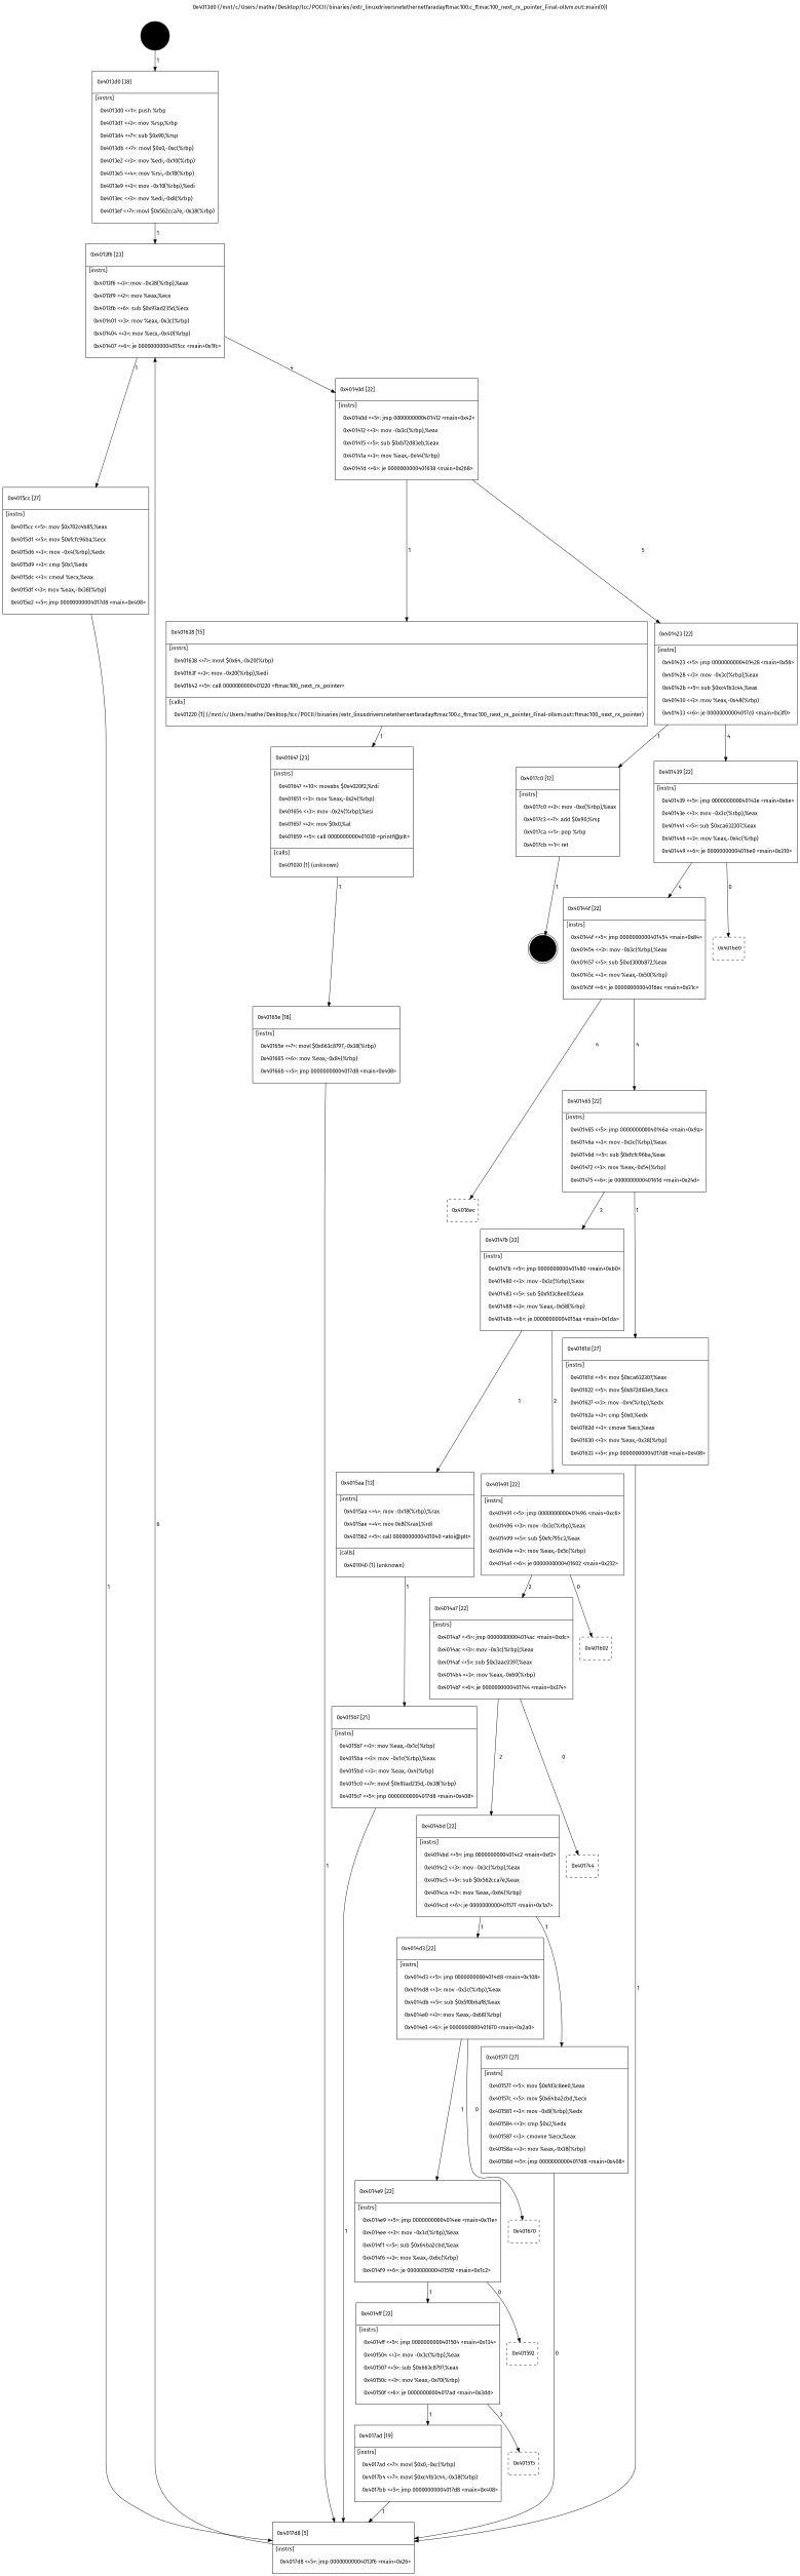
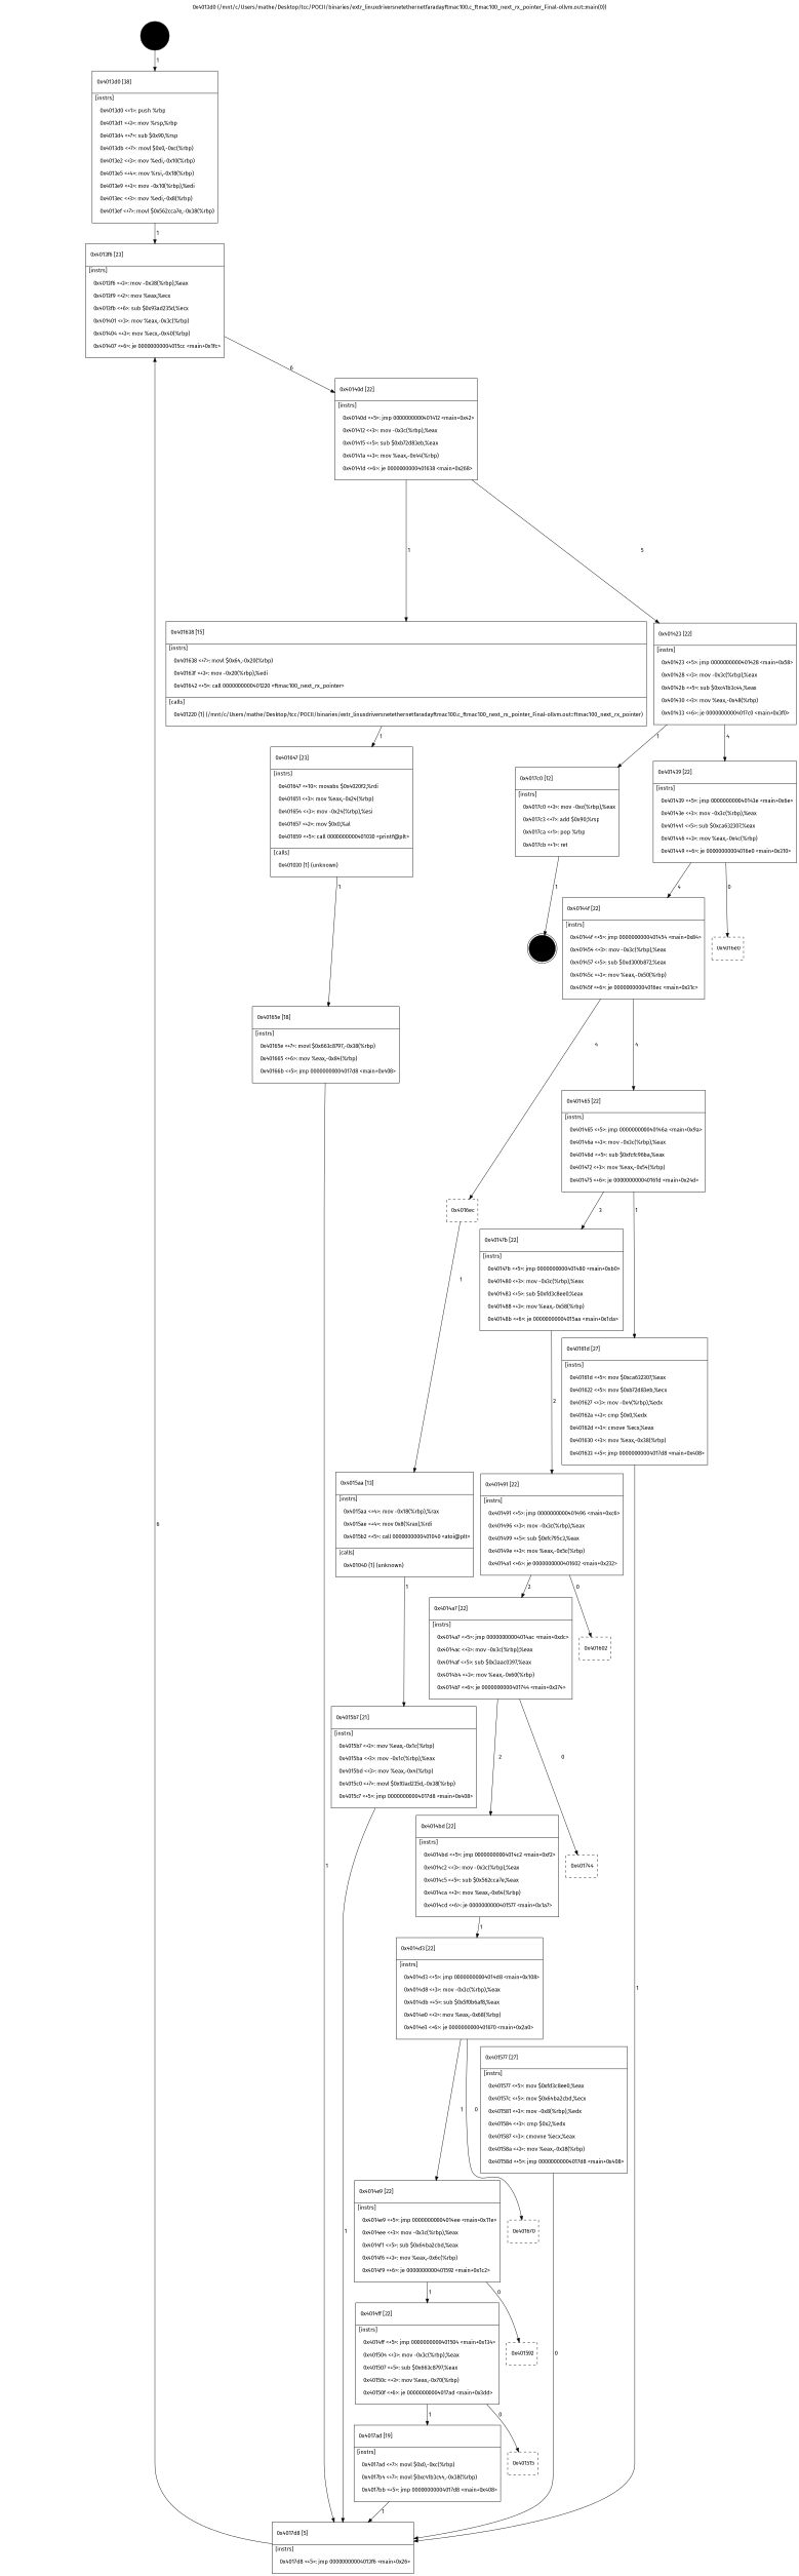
  digraph {
    fontname="Fira Sans"
    label="0x4013d0 (/mnt/c/Users/mathe/Desktop/tcc/POCII/binaries/extr_linuxdriversnetethernetfaradayftmac100.c_ftmac100_next_rx_pointer_Final-ollvm.out::main(0))"
    labelloc=t
    node [fontname="Fira Sans" shape=record]
    edge [fontname="Fira Sans"]
    Entry [fillcolor=black height=0.3 shape=circle style=filled width=0.3]
    n2 [label="{\n     0x4013d0 [38]\l\n     | [instrs]\l\n     &nbsp;&nbsp;0x4013d0 \<+1\>: push %rbp\l\n     &nbsp;&nbsp;0x4013d1 \<+3\>: mov %rsp,%rbp\l\n     &nbsp;&nbsp;0x4013d4 \<+7\>: sub $0x90,%rsp\l\n     &nbsp;&nbsp;0x4013db \<+7\>: movl $0x0,-0xc(%rbp)\l\n     &nbsp;&nbsp;0x4013e2 \<+3\>: mov %edi,-0x10(%rbp)\l\n     &nbsp;&nbsp;0x4013e5 \<+4\>: mov %rsi,-0x18(%rbp)\l\n     &nbsp;&nbsp;0x4013e9 \<+3\>: mov -0x10(%rbp),%edi\l\n     &nbsp;&nbsp;0x4013ec \<+3\>: mov %edi,-0x8(%rbp)\l\n     &nbsp;&nbsp;0x4013ef \<+7\>: movl $0x562cca7e,-0x38(%rbp)\l\n  }"]
    n3 [label="{\n     0x4013f6 [23]\l\n     | [instrs]\l\n     &nbsp;&nbsp;0x4013f6 \<+3\>: mov -0x38(%rbp),%eax\l\n     &nbsp;&nbsp;0x4013f9 \<+2\>: mov %eax,%ecx\l\n     &nbsp;&nbsp;0x4013fb \<+6\>: sub $0x93ad235d,%ecx\l\n     &nbsp;&nbsp;0x401401 \<+3\>: mov %eax,-0x3c(%rbp)\l\n     &nbsp;&nbsp;0x401404 \<+3\>: mov %ecx,-0x40(%rbp)\l\n     &nbsp;&nbsp;0x401407 \<+6\>: je 00000000004015cc \<main+0x1fc\>\l\n  }"]
-   n4 [label="{\n     0x4015cc [27]\l\n     | [instrs]\l\n     &nbsp;&nbsp;0x4015cc \<+5\>: mov $0x702c4b85,%eax\l\n     &nbsp;&nbsp;0x4015d1 \<+5\>: mov $0xfcfc96ba,%ecx\l\n     &nbsp;&nbsp;0x4015d6 \<+3\>: mov -0x4(%rbp),%edx\l\n     &nbsp;&nbsp;0x4015d9 \<+3\>: cmp $0x1,%edx\l\n     &nbsp;&nbsp;0x4015dc \<+3\>: cmovl %ecx,%eax\l\n     &nbsp;&nbsp;0x4015df \<+3\>: mov %eax,-0x38(%rbp)\l\n     &nbsp;&nbsp;0x4015e2 \<+5\>: jmp 00000000004017d8 \<main+0x408\>\l\n  }"]
    n5 [label="{\n     0x40140d [22]\l\n     | [instrs]\l\n     &nbsp;&nbsp;0x40140d \<+5\>: jmp 0000000000401412 \<main+0x42\>\l\n     &nbsp;&nbsp;0x401412 \<+3\>: mov -0x3c(%rbp),%eax\l\n     &nbsp;&nbsp;0x401415 \<+5\>: sub $0xb72d83eb,%eax\l\n     &nbsp;&nbsp;0x40141a \<+3\>: mov %eax,-0x44(%rbp)\l\n     &nbsp;&nbsp;0x40141d \<+6\>: je 0000000000401638 \<main+0x268\>\l\n  }"]
    n6 [label="{\n     0x4017d8 [5]\l\n     | [instrs]\l\n     &nbsp;&nbsp;0x4017d8 \<+5\>: jmp 00000000004013f6 \<main+0x26\>\l\n  }"]
    n7 [label="{\n     0x401638 [15]\l\n     | [instrs]\l\n     &nbsp;&nbsp;0x401638 \<+7\>: movl $0x64,-0x20(%rbp)\l\n     &nbsp;&nbsp;0x40163f \<+3\>: mov -0x20(%rbp),%edi\l\n     &nbsp;&nbsp;0x401642 \<+5\>: call 0000000000401220 \<ftmac100_next_rx_pointer\>\l\n     | [calls]\l\n     &nbsp;&nbsp;0x401220 \{1\} (/mnt/c/Users/mathe/Desktop/tcc/POCII/binaries/extr_linuxdriversnetethernetfaradayftmac100.c_ftmac100_next_rx_pointer_Final-ollvm.out::ftmac100_next_rx_pointer)\l\n  }"]
    n8 [label="{\n     0x401423 [22]\l\n     | [instrs]\l\n     &nbsp;&nbsp;0x401423 \<+5\>: jmp 0000000000401428 \<main+0x58\>\l\n     &nbsp;&nbsp;0x401428 \<+3\>: mov -0x3c(%rbp),%eax\l\n     &nbsp;&nbsp;0x40142b \<+5\>: sub $0xc41b3c44,%eax\l\n     &nbsp;&nbsp;0x401430 \<+3\>: mov %eax,-0x48(%rbp)\l\n     &nbsp;&nbsp;0x401433 \<+6\>: je 00000000004017c0 \<main+0x3f0\>\l\n  }"]
    n9 [label="{\n     0x401647 [23]\l\n     | [instrs]\l\n     &nbsp;&nbsp;0x401647 \<+10\>: movabs $0x4020f2,%rdi\l\n     &nbsp;&nbsp;0x401651 \<+3\>: mov %eax,-0x24(%rbp)\l\n     &nbsp;&nbsp;0x401654 \<+3\>: mov -0x24(%rbp),%esi\l\n     &nbsp;&nbsp;0x401657 \<+2\>: mov $0x0,%al\l\n     &nbsp;&nbsp;0x401659 \<+5\>: call 0000000000401030 \<printf@plt\>\l\n     | [calls]\l\n     &nbsp;&nbsp;0x401030 \{1\} (unknown)\l\n  }"]
    n10 [label="{\n     0x4017c0 [12]\l\n     | [instrs]\l\n     &nbsp;&nbsp;0x4017c0 \<+3\>: mov -0xc(%rbp),%eax\l\n     &nbsp;&nbsp;0x4017c3 \<+7\>: add $0x90,%rsp\l\n     &nbsp;&nbsp;0x4017ca \<+1\>: pop %rbp\l\n     &nbsp;&nbsp;0x4017cb \<+1\>: ret\l\n  }"]
    n11 [label="{\n     0x401439 [22]\l\n     | [instrs]\l\n     &nbsp;&nbsp;0x401439 \<+5\>: jmp 000000000040143e \<main+0x6e\>\l\n     &nbsp;&nbsp;0x40143e \<+3\>: mov -0x3c(%rbp),%eax\l\n     &nbsp;&nbsp;0x401441 \<+5\>: sub $0xca632307,%eax\l\n     &nbsp;&nbsp;0x401446 \<+3\>: mov %eax,-0x4c(%rbp)\l\n     &nbsp;&nbsp;0x401449 \<+6\>: je 00000000004016e0 \<main+0x310\>\l\n  }"]
    Exit [fillcolor=black height=0.3 peripheries=2 shape=circle style=filled width=0.3]
    n13 [label="{\n     0x40165e [18]\l\n     | [instrs]\l\n     &nbsp;&nbsp;0x40165e \<+7\>: movl $0x663c8797,-0x38(%rbp)\l\n     &nbsp;&nbsp;0x401665 \<+6\>: mov %eax,-0x84(%rbp)\l\n     &nbsp;&nbsp;0x40166b \<+5\>: jmp 00000000004017d8 \<main+0x408\>\l\n  }"]
    n14 [label="{\n     0x4016e0\l\n  }" style=dashed]
    n15 [label="{\n     0x40144f [22]\l\n     | [instrs]\l\n     &nbsp;&nbsp;0x40144f \<+5\>: jmp 0000000000401454 \<main+0x84\>\l\n     &nbsp;&nbsp;0x401454 \<+3\>: mov -0x3c(%rbp),%eax\l\n     &nbsp;&nbsp;0x401457 \<+5\>: sub $0xd300b872,%eax\l\n     &nbsp;&nbsp;0x40145c \<+3\>: mov %eax,-0x50(%rbp)\l\n     &nbsp;&nbsp;0x40145f \<+6\>: je 00000000004016ec \<main+0x31c\>\l\n  }"]
    n16 [label="{\n     0x401515\l\n  }" style=dashed]
    n17 [label="{\n     0x4016ec\l\n  }" style=dashed]
    n18 [label="{\n     0x401465 [22]\l\n     | [instrs]\l\n     &nbsp;&nbsp;0x401465 \<+5\>: jmp 000000000040146a \<main+0x9a\>\l\n     &nbsp;&nbsp;0x40146a \<+3\>: mov -0x3c(%rbp),%eax\l\n     &nbsp;&nbsp;0x40146d \<+5\>: sub $0xfcfc96ba,%eax\l\n     &nbsp;&nbsp;0x401472 \<+3\>: mov %eax,-0x54(%rbp)\l\n     &nbsp;&nbsp;0x401475 \<+6\>: je 000000000040161d \<main+0x24d\>\l\n  }"]
    n19 [label="{\n     0x4017ad [19]\l\n     | [instrs]\l\n     &nbsp;&nbsp;0x4017ad \<+7\>: movl $0x0,-0xc(%rbp)\l\n     &nbsp;&nbsp;0x4017b4 \<+7\>: movl $0xc41b3c44,-0x38(%rbp)\l\n     &nbsp;&nbsp;0x4017bb \<+5\>: jmp 00000000004017d8 \<main+0x408\>\l\n  }"]
    n20 [label="{\n     0x40161d [27]\l\n     | [instrs]\l\n     &nbsp;&nbsp;0x40161d \<+5\>: mov $0xca632307,%eax\l\n     &nbsp;&nbsp;0x401622 \<+5\>: mov $0xb72d83eb,%ecx\l\n     &nbsp;&nbsp;0x401627 \<+3\>: mov -0x4(%rbp),%edx\l\n     &nbsp;&nbsp;0x40162a \<+3\>: cmp $0x0,%edx\l\n     &nbsp;&nbsp;0x40162d \<+3\>: cmove %ecx,%eax\l\n     &nbsp;&nbsp;0x401630 \<+3\>: mov %eax,-0x38(%rbp)\l\n     &nbsp;&nbsp;0x401633 \<+5\>: jmp 00000000004017d8 \<main+0x408\>\l\n  }"]
    n21 [label="{\n     0x40147b [22]\l\n     | [instrs]\l\n     &nbsp;&nbsp;0x40147b \<+5\>: jmp 0000000000401480 \<main+0xb0\>\l\n     &nbsp;&nbsp;0x401480 \<+3\>: mov -0x3c(%rbp),%eax\l\n     &nbsp;&nbsp;0x401483 \<+5\>: sub $0xfd3c8ee0,%eax\l\n     &nbsp;&nbsp;0x401488 \<+3\>: mov %eax,-0x58(%rbp)\l\n     &nbsp;&nbsp;0x40148b \<+6\>: je 00000000004015aa \<main+0x1da\>\l\n  }"]
    n22 [label="{\n     0x4014ff [22]\l\n     | [instrs]\l\n     &nbsp;&nbsp;0x4014ff \<+5\>: jmp 0000000000401504 \<main+0x134\>\l\n     &nbsp;&nbsp;0x401504 \<+3\>: mov -0x3c(%rbp),%eax\l\n     &nbsp;&nbsp;0x401507 \<+5\>: sub $0x663c8797,%eax\l\n     &nbsp;&nbsp;0x40150c \<+3\>: mov %eax,-0x70(%rbp)\l\n     &nbsp;&nbsp;0x40150f \<+6\>: je 00000000004017ad \<main+0x3dd\>\l\n  }"]
    n23 [label="{\n     0x4015aa [13]\l\n     | [instrs]\l\n     &nbsp;&nbsp;0x4015aa \<+4\>: mov -0x18(%rbp),%rax\l\n     &nbsp;&nbsp;0x4015ae \<+4\>: mov 0x8(%rax),%rdi\l\n     &nbsp;&nbsp;0x4015b2 \<+5\>: call 0000000000401040 \<atoi@plt\>\l\n     | [calls]\l\n     &nbsp;&nbsp;0x401040 \{1\} (unknown)\l\n  }"]
    n24 [label="{\n     0x401491 [22]\l\n     | [instrs]\l\n     &nbsp;&nbsp;0x401491 \<+5\>: jmp 0000000000401496 \<main+0xc6\>\l\n     &nbsp;&nbsp;0x401496 \<+3\>: mov -0x3c(%rbp),%eax\l\n     &nbsp;&nbsp;0x401499 \<+5\>: sub $0xfc795c3,%eax\l\n     &nbsp;&nbsp;0x40149e \<+3\>: mov %eax,-0x5c(%rbp)\l\n     &nbsp;&nbsp;0x4014a1 \<+6\>: je 0000000000401602 \<main+0x232\>\l\n  }"]
    n25 [label="{\n     0x401592\l\n  }" style=dashed]
    n26 [label="{\n     0x4015b7 [21]\l\n     | [instrs]\l\n     &nbsp;&nbsp;0x4015b7 \<+3\>: mov %eax,-0x1c(%rbp)\l\n     &nbsp;&nbsp;0x4015ba \<+3\>: mov -0x1c(%rbp),%eax\l\n     &nbsp;&nbsp;0x4015bd \<+3\>: mov %eax,-0x4(%rbp)\l\n     &nbsp;&nbsp;0x4015c0 \<+7\>: movl $0x93ad235d,-0x38(%rbp)\l\n     &nbsp;&nbsp;0x4015c7 \<+5\>: jmp 00000000004017d8 \<main+0x408\>\l\n  }"]
    n27 [label="{\n     0x401602\l\n  }" style=dashed]
    n28 [label="{\n     0x4014a7 [22]\l\n     | [instrs]\l\n     &nbsp;&nbsp;0x4014a7 \<+5\>: jmp 00000000004014ac \<main+0xdc\>\l\n     &nbsp;&nbsp;0x4014ac \<+3\>: mov -0x3c(%rbp),%eax\l\n     &nbsp;&nbsp;0x4014af \<+5\>: sub $0x3aac0397,%eax\l\n     &nbsp;&nbsp;0x4014b4 \<+3\>: mov %eax,-0x60(%rbp)\l\n     &nbsp;&nbsp;0x4014b7 \<+6\>: je 0000000000401744 \<main+0x374\>\l\n  }"]
    n29 [label="{\n     0x4014e9 [22]\l\n     | [instrs]\l\n     &nbsp;&nbsp;0x4014e9 \<+5\>: jmp 00000000004014ee \<main+0x11e\>\l\n     &nbsp;&nbsp;0x4014ee \<+3\>: mov -0x3c(%rbp),%eax\l\n     &nbsp;&nbsp;0x4014f1 \<+5\>: sub $0x64ba2cbd,%eax\l\n     &nbsp;&nbsp;0x4014f6 \<+3\>: mov %eax,-0x6c(%rbp)\l\n     &nbsp;&nbsp;0x4014f9 \<+6\>: je 0000000000401592 \<main+0x1c2\>\l\n  }"]
    n30 [label="{\n     0x401744\l\n  }" style=dashed]
    n31 [label="{\n     0x4014bd [22]\l\n     | [instrs]\l\n     &nbsp;&nbsp;0x4014bd \<+5\>: jmp 00000000004014c2 \<main+0xf2\>\l\n     &nbsp;&nbsp;0x4014c2 \<+3\>: mov -0x3c(%rbp),%eax\l\n     &nbsp;&nbsp;0x4014c5 \<+5\>: sub $0x562cca7e,%eax\l\n     &nbsp;&nbsp;0x4014ca \<+3\>: mov %eax,-0x64(%rbp)\l\n     &nbsp;&nbsp;0x4014cd \<+6\>: je 0000000000401577 \<main+0x1a7\>\l\n  }"]
    n32 [label="{\n     0x401670\l\n  }" style=dashed]
    n33 [label="{\n     0x401577 [27]\l\n     | [instrs]\l\n     &nbsp;&nbsp;0x401577 \<+5\>: mov $0xfd3c8ee0,%eax\l\n     &nbsp;&nbsp;0x40157c \<+5\>: mov $0x64ba2cbd,%ecx\l\n     &nbsp;&nbsp;0x401581 \<+3\>: mov -0x8(%rbp),%edx\l\n     &nbsp;&nbsp;0x401584 \<+3\>: cmp $0x2,%edx\l\n     &nbsp;&nbsp;0x401587 \<+3\>: cmovne %ecx,%eax\l\n     &nbsp;&nbsp;0x40158a \<+3\>: mov %eax,-0x38(%rbp)\l\n     &nbsp;&nbsp;0x40158d \<+5\>: jmp 00000000004017d8 \<main+0x408\>\l\n  }"]
    n34 [label="{\n     0x4014d3 [22]\l\n     | [instrs]\l\n     &nbsp;&nbsp;0x4014d3 \<+5\>: jmp 00000000004014d8 \<main+0x108\>\l\n     &nbsp;&nbsp;0x4014d8 \<+3\>: mov -0x3c(%rbp),%eax\l\n     &nbsp;&nbsp;0x4014db \<+5\>: sub $0x5f0b6af8,%eax\l\n     &nbsp;&nbsp;0x4014e0 \<+3\>: mov %eax,-0x68(%rbp)\l\n     &nbsp;&nbsp;0x4014e3 \<+6\>: je 0000000000401670 \<main+0x2a0\>\l\n  }"]
    Entry -> n2 [label=" 1"]
    n2 -> n3 [label=" 1"]
-   n3 -> n4 [label=" 1"]
-   n3 -> n5 [label=" 4"]
-   n4 -> n6 [label=" 1"]
+   n3 -> n5 [label=" 6"]
    n5 -> n7 [label=" 1"]
    n5 -> n8 [label=" 5"]
    n6 -> n3 [label=" 6"]
    n7 -> n9 [label=" 1"]
    n8 -> n10 [label=" 1"]
    n8 -> n11 [label=" 4"]
    n9 -> n13 [label=" 1"]
    n10 -> Exit [label=" 1"]
    n11 -> n14 [label=" 0"]
    n11 -> n15 [label=" 4"]
    n13 -> n6 [label=" 1"]
    n15 -> n17 [label=" 4"]
    n15 -> n18 [label=" 4"]
    n18 -> n20 [label=" 1"]
    n18 -> n21 [label=" 3"]
    n19 -> n6 [label=" 1"]
    n20 -> n6 [label=" 1"]
-   n21 -> n23 [label=" 1"]
+   n17 -> n23 [label=" 1"]
    n21 -> n24 [label=" 2"]
-   n22 -> n16 [label=" 3"]
+   n22 -> n16 [label=" 0"]
    n22 -> n19 [label=" 1"]
    n23 -> n26 [label=" 1"]
    n24 -> n27 [label=" 0"]
    n24 -> n28 [label=" 2"]
    n26 -> n6 [label=" 1"]
    n28 -> n30 [label=" 0"]
    n28 -> n31 [label=" 2"]
    n29 -> n22 [label=" 1"]
    n29 -> n25 [label=" 0"]
-   n31 -> n33 [label=" 1"]
    n31 -> n34 [label=" 1"]
    n33 -> n6 [label=" 0"]
    n34 -> n29 [label=" 1"]
    n34 -> n32 [label=" 0"]
  }
